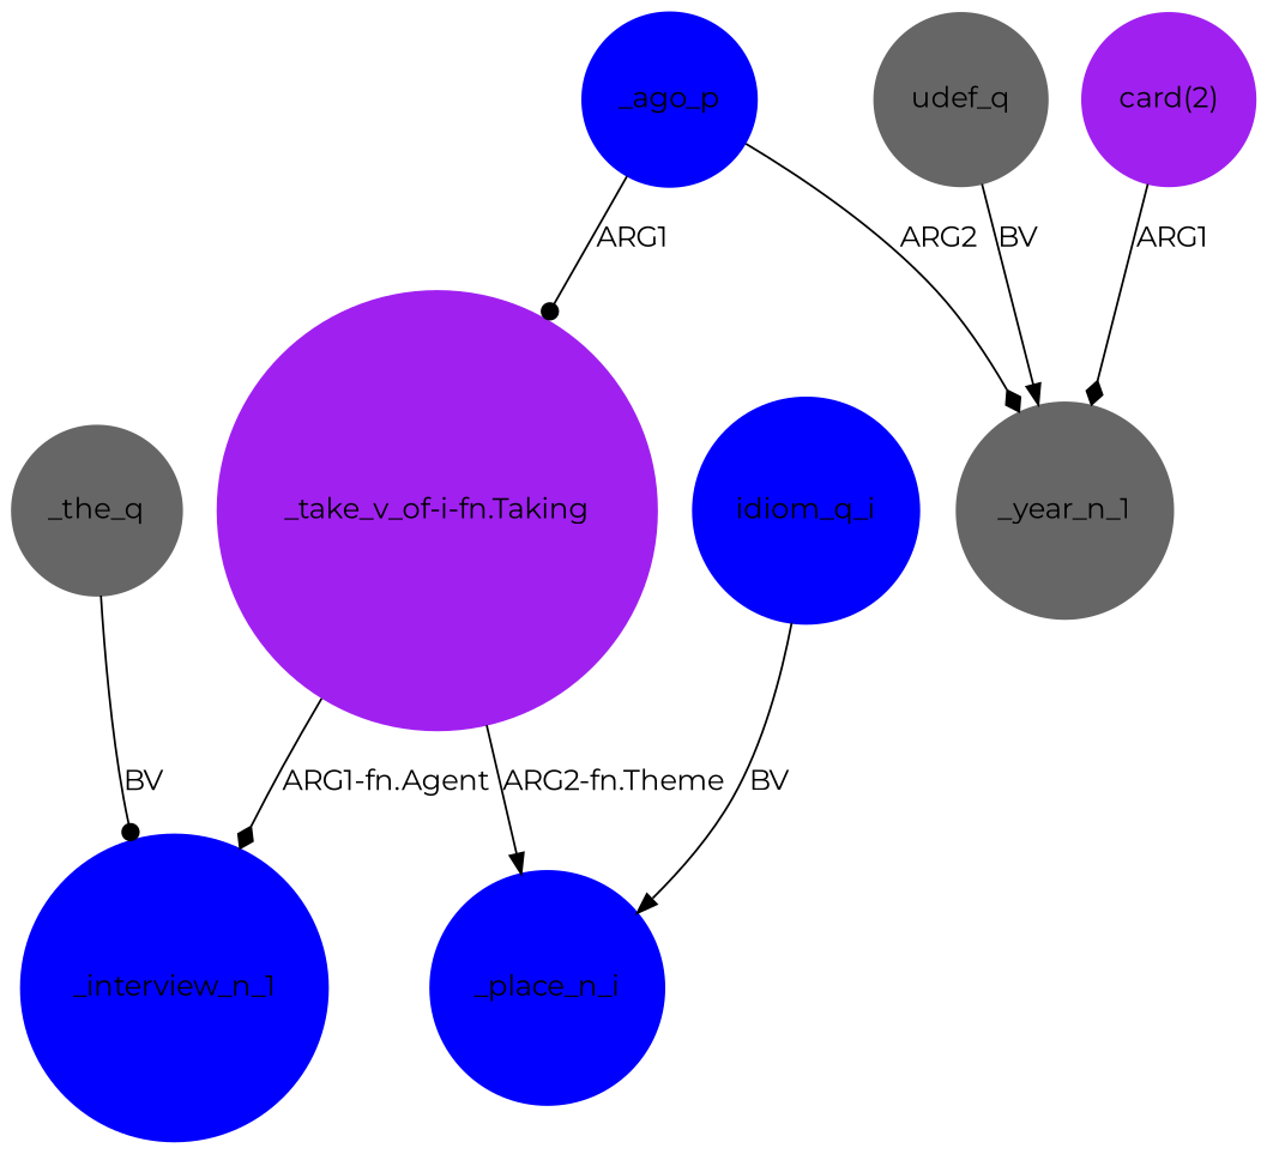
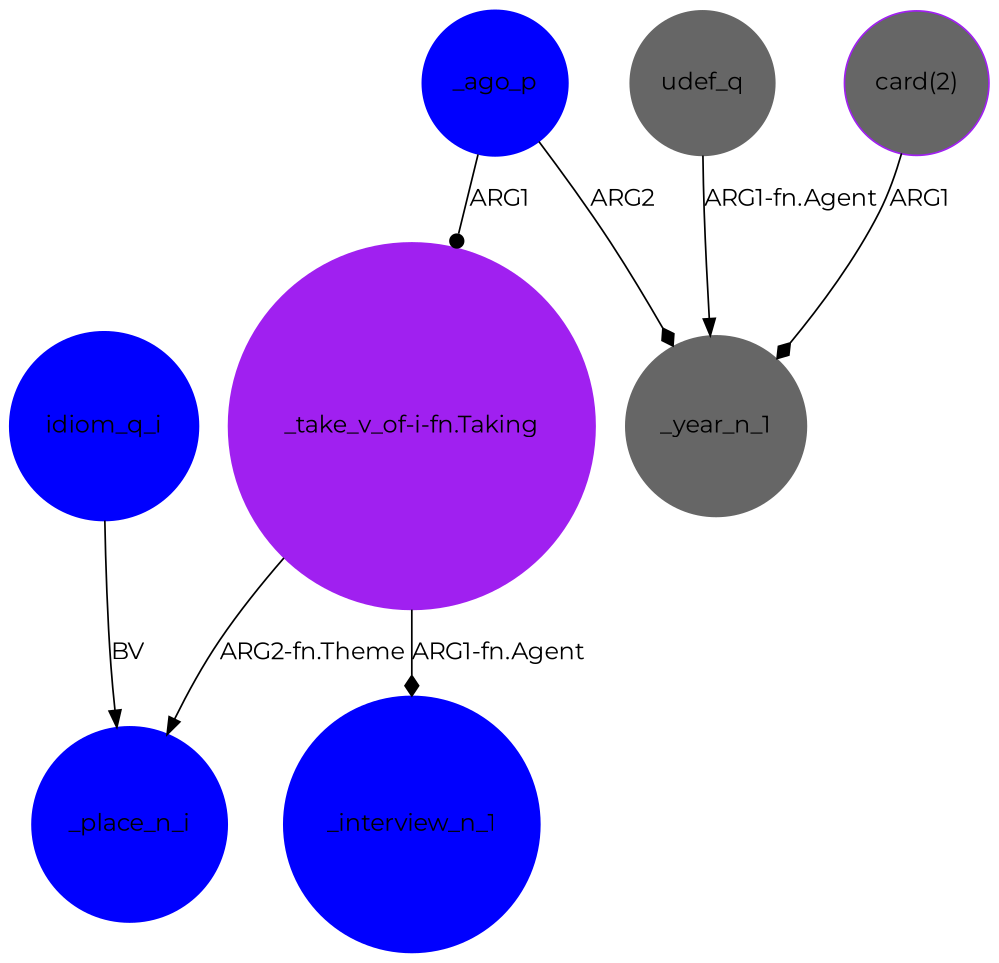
  digraph {
    fontname=Montserrat
    node [color=blue fontname=Montserrat shape=circle style=filled]
    edge [arrowhead=diamond fontname=Montserrat]
    "_take_v_of-i-fn.Taking" [color=purple]
    _interview_n_1
    _place_n_i
    _ago_p
    _year_n_1 [color=gray40]
    udef_q [color=gray40]
    idiom_q_i
-   "card(2)" [color=purple]
-   _the_q [color=gray40]
+   "card(2)" [color=purple fillcolor=gray40]
    "_take_v_of-i-fn.Taking" -> _interview_n_1 [label="ARG1-fn.Agent"]
    "_take_v_of-i-fn.Taking" -> _place_n_i [arrowhead=normal label="ARG2-fn.Theme"]
    _ago_p -> "_take_v_of-i-fn.Taking" [arrowhead=dot label=ARG1]
    _ago_p -> _year_n_1 [label=ARG2]
-   udef_q -> _year_n_1 [arrowhead=normal label=BV]
+   udef_q -> _year_n_1 [arrowhead=normal label="ARG1-fn.Agent"]
    idiom_q_i -> _place_n_i [arrowhead=normal label=BV]
    "card(2)" -> _year_n_1 [label=ARG1]
-   _the_q -> _interview_n_1 [arrowhead=dot label=BV]
  }
